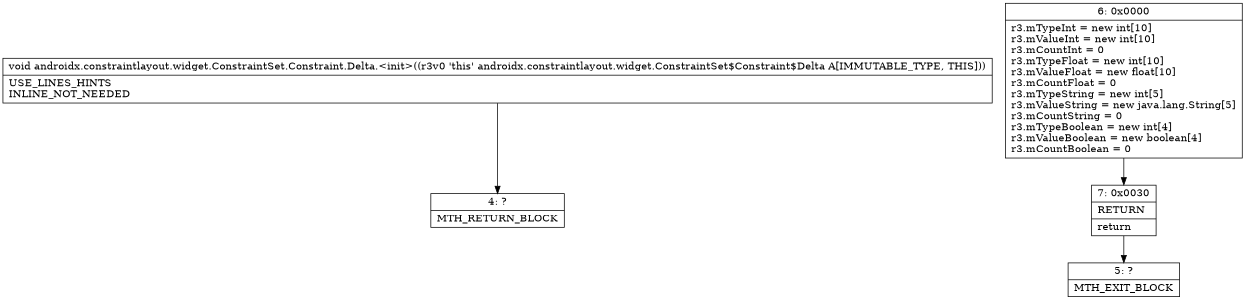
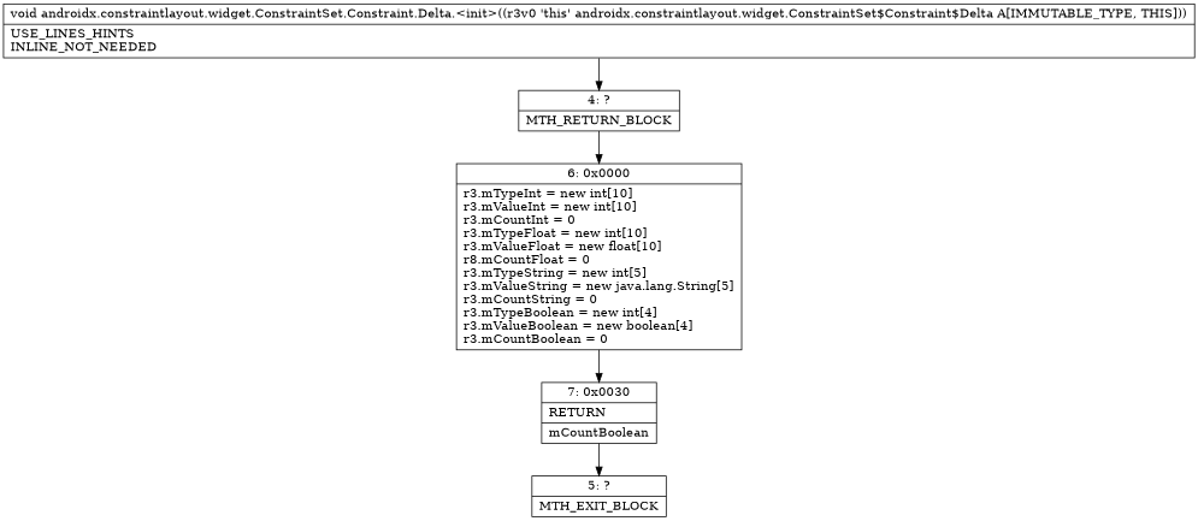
  digraph {
    node [shape=record]
    n1 [label="{4\:\ ?|MTH_RETURN_BLOCK\l}"]
-   n2 [label="{6\:\ 0x0000|r3.mTypeInt = new int[10]\lr3.mValueInt = new int[10]\lr3.mCountInt = 0\lr3.mTypeFloat = new int[10]\lr3.mValueFloat = new float[10]\lr3.mCountFloat = 0\lr3.mTypeString = new int[5]\lr3.mValueString = new java.lang.String[5]\lr3.mCountString = 0\lr3.mTypeBoolean = new int[4]\lr3.mValueBoolean = new boolean[4]\lr3.mCountBoolean = 0\l}"]
-   n3 [label="{7\:\ 0x0030|RETURN\l|return\l}"]
+   n2 [label="{6\:\ 0x0000|r3.mTypeInt = new int[10]\lr3.mValueInt = new int[10]\lr3.mCountInt = 0\lr3.mTypeFloat = new int[10]\lr3.mValueFloat = new float[10]\lr8.mCountFloat = 0\lr3.mTypeString = new int[5]\lr3.mValueString = new java.lang.String[5]\lr3.mCountString = 0\lr3.mTypeBoolean = new int[4]\lr3.mValueBoolean = new boolean[4]\lr3.mCountBoolean = 0\l}"]
+   n3 [label="{7\:\ 0x0030|RETURN\l|mCountBoolean\l}"]
    n4 [label="{5\:\ ?|MTH_EXIT_BLOCK\l}"]
    n5 [label="{void androidx.constraintlayout.widget.ConstraintSet.Constraint.Delta.\<init\>((r3v0 'this' androidx.constraintlayout.widget.ConstraintSet$Constraint$Delta A[IMMUTABLE_TYPE, THIS]))  | USE_LINES_HINTS\lINLINE_NOT_NEEDED\l}"]
+   n1 -> n2
    n2 -> n3
    n3 -> n4
    n5 -> n1
  }
